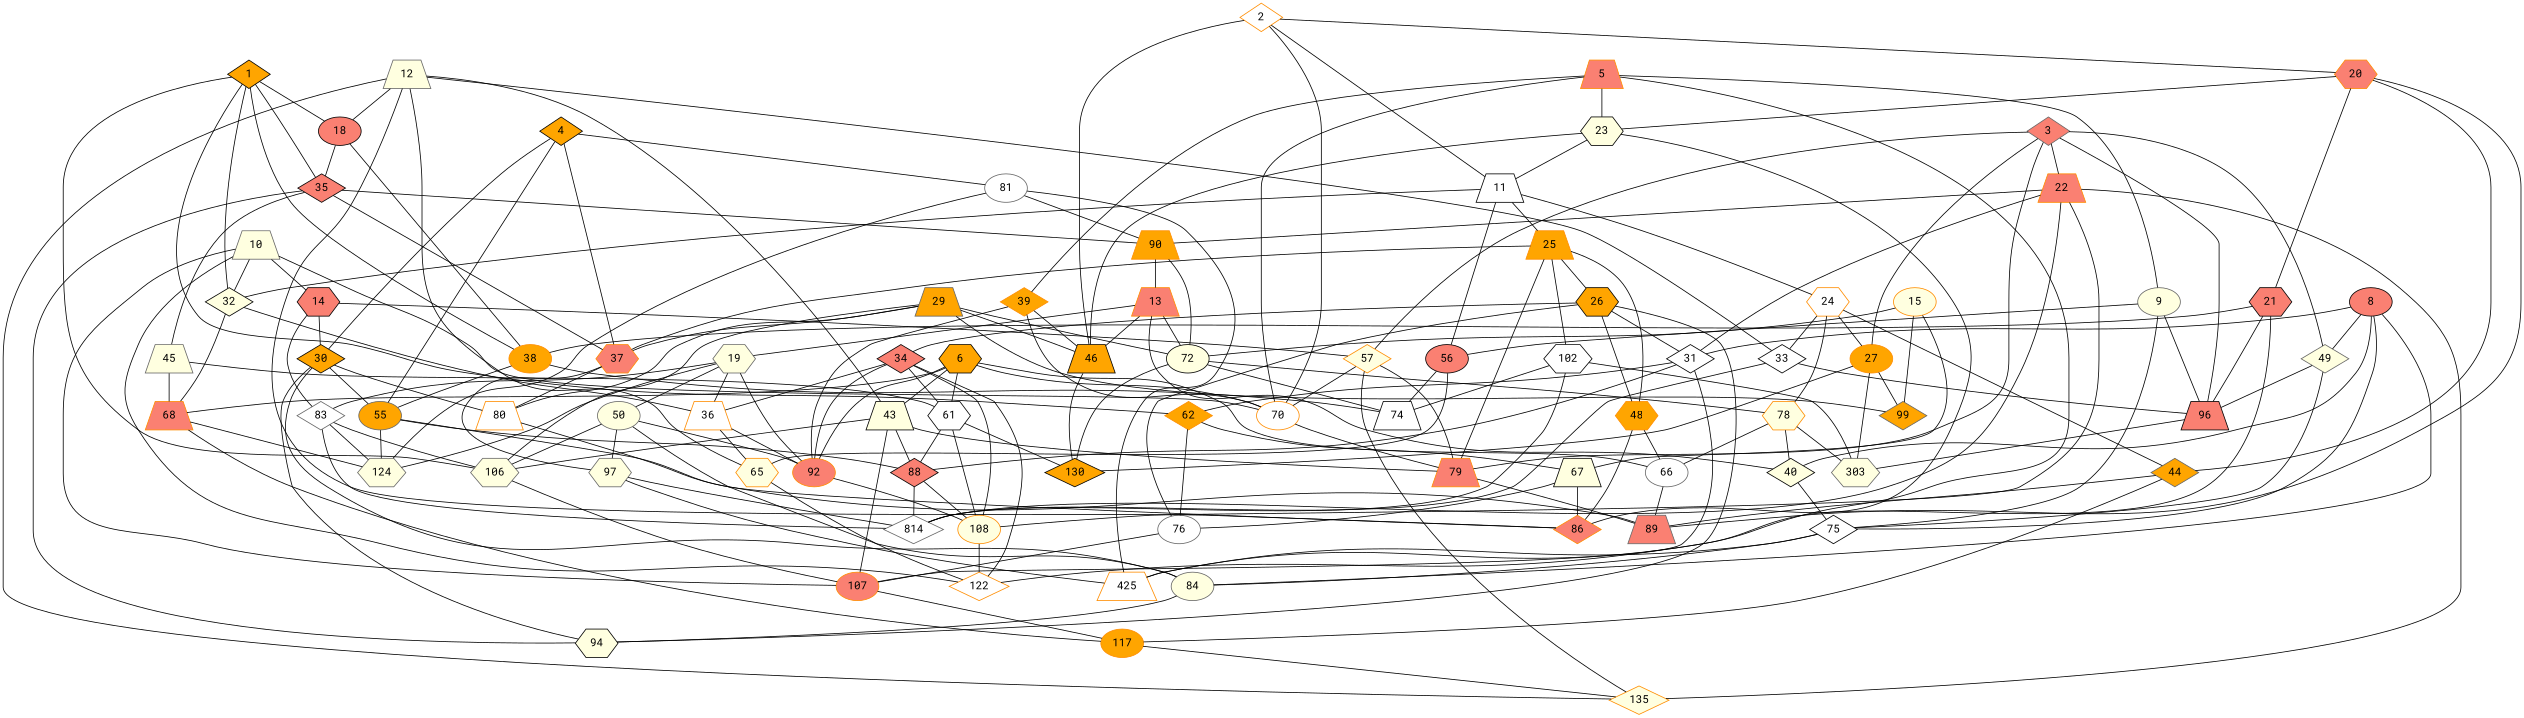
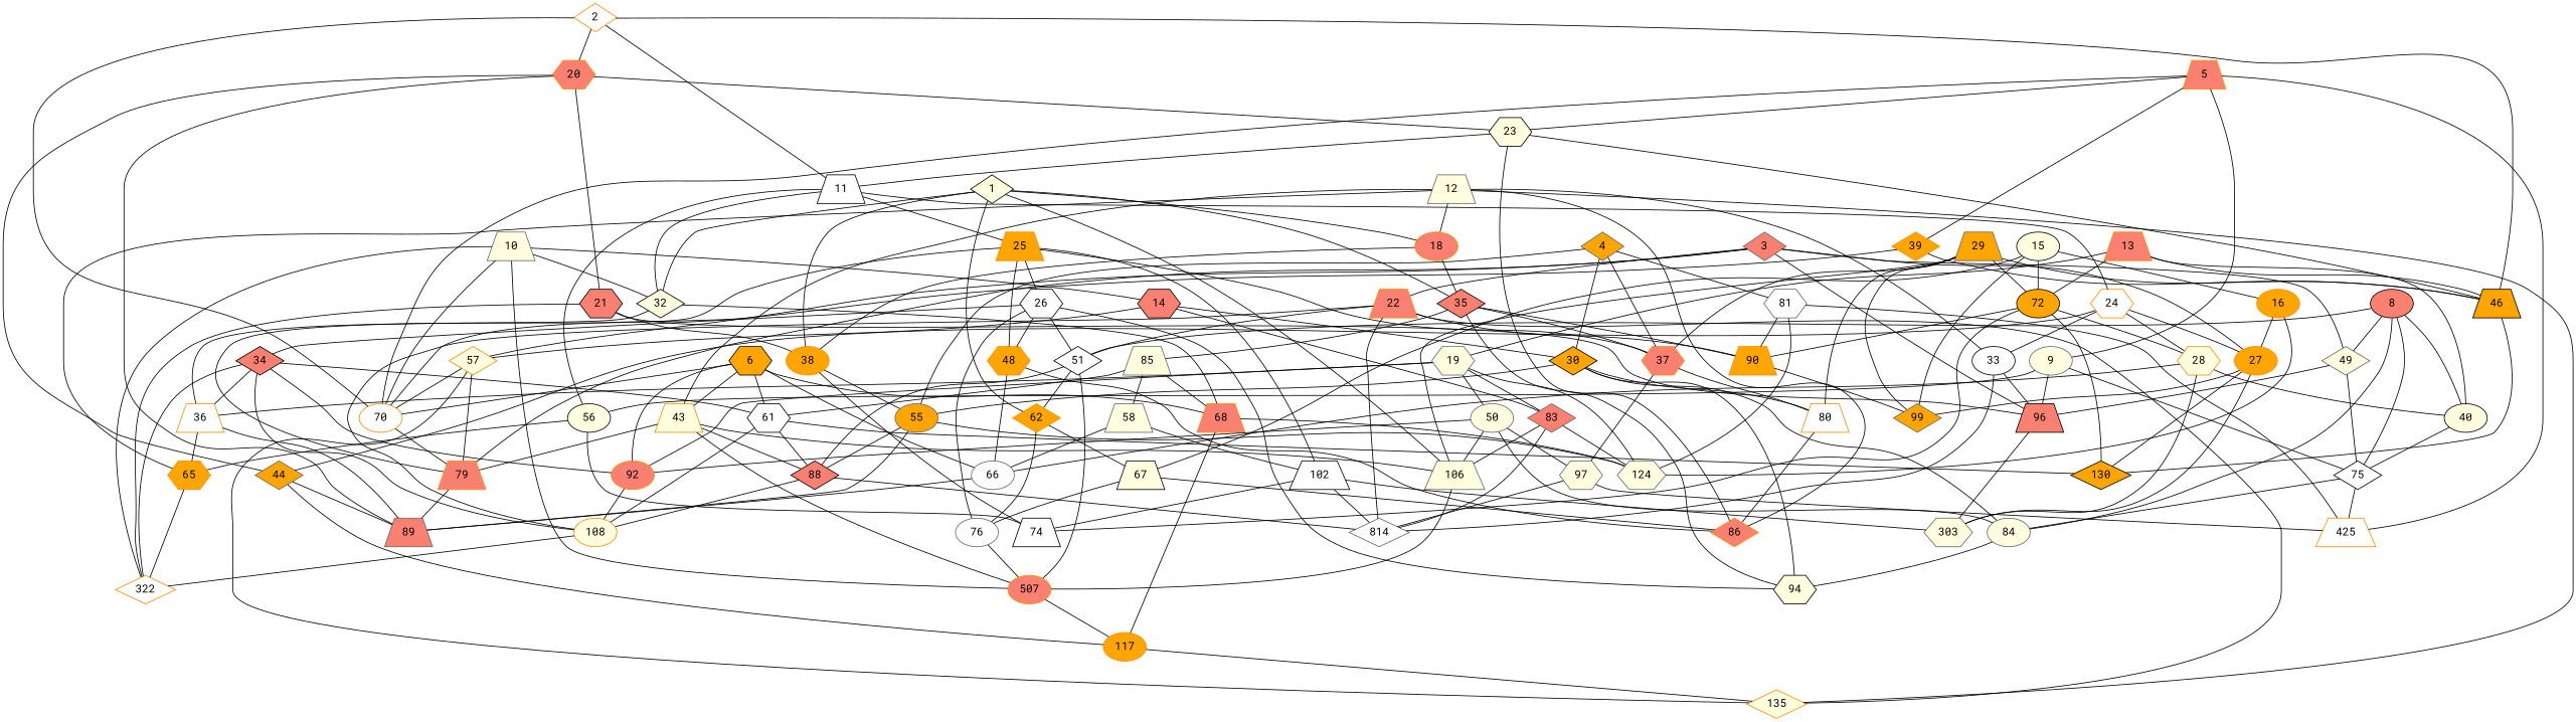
  graph {
    fontname="Roboto Mono"
    node [color=darkorange fillcolor=lightyellow fontname="Roboto Mono" shape=diamond style=filled]
    edge [fontname="Roboto Mono"]
-   1 [color=black fillcolor=orange super="+7"]
-   18 [color=black fillcolor=salmon shape=ellipse super="+31"]
+   1 [color=black super="+7"]
+   18 [fillcolor=salmon shape=ellipse super="+31"]
    32 [color=black super="+44"]
    35 [color=black fillcolor=salmon super="+101"]
    38 [fillcolor=orange shape=ellipse super="+47"]
    n6 [fillcolor=orange label=62]
-   106 [color=gray40 shape=hexagon super="+134"]
+   106 [color=gray40 shape=trapezium super="+134"]
    68 [fillcolor=salmon shape=trapezium super="+87"]
    36 [fillcolor=white shape=trapezium super="+77"]
    37 [fillcolor=salmon shape=hexagon super="+137"]
    90 [fillcolor=orange shape=trapezium super="+131"]
    94 [color=black shape=hexagon]
-   45 [color=gray40 shape=trapezium]
+   45 [color=gray40 shape=trapezium label=85]
    55 [color=gray40 fillcolor=orange shape=ellipse super="+69"]
    74 [color=black fillcolor=white shape=trapezium]
    67 [color=black shape=trapezium]
    76 [color=gray40 fillcolor=white shape=ellipse]
-   107 [fillcolor=salmon shape=ellipse super="+115"]
+   107 [fillcolor=salmon shape=ellipse super="+115" label=507]
    10 [color=gray40 shape=trapezium super="+17"]
    70 [fillcolor=white shape=ellipse super="+71"]
    14 [color=black fillcolor=salmon shape=hexagon super="+78"]
-   122 [fillcolor=white super="+129"]
+   122 [fillcolor=white super="+129" label=322]
    2 [fillcolor=white]
    11 [color=black fillcolor=white shape=trapezium super="+139"]
    20 [fillcolor=salmon shape=hexagon super="+132"]
    46 [color=black fillcolor=orange shape=trapezium super="+54"]
-   56 [color=black fillcolor=salmon shape=ellipse]
+   56 [color=black shape=ellipse]
    24 [fillcolor=white shape=hexagon super="+118"]
    25 [fillcolor=orange shape=trapezium super="+73"]
    23 [color=black shape=hexagon]
    21 [color=black fillcolor=salmon shape=hexagon]
    n32 [color=gray40 fillcolor=orange label=44]
    n33 [color=gray40 fillcolor=salmon label=89 shape=trapezium super="+140"]
    130 [color=black fillcolor=orange]
    3 [color=gray40 fillcolor=salmon super="+42"]
    22 [fillcolor=salmon shape=trapezium super="+110"]
    27 [fillcolor=orange shape=ellipse super="+128"]
    49 [color=gray40]
    57 [super="+59"]
    79 [fillcolor=salmon shape=trapezium super="+111"]
    96 [color=black fillcolor=salmon shape=trapezium super="+105"]
-   51 [color=black fillcolor=white super="+127" label=31]
+   51 [color=black fillcolor=white super="+127"]
    135
    108 [shape=ellipse super="+120"]
    n45 [color=gray40 fillcolor=white label=814 super="+141"]
    99 [color=gray40 fillcolor=orange]
    n47 [color=gray40 label=303 shape=hexagon]
    75 [color=black fillcolor=white super="+119"]
    30 [color=black fillcolor=orange super="+53"]
    84 [color=gray40 shape=ellipse super="+116"]
    80 [fillcolor=white shape=trapezium]
-   4 [color=black fillcolor=orange]
-   81 [color=gray40 fillcolor=white shape=ellipse super="+100"]
+   4 [color=gray40 fillcolor=orange]
+   81 [color=gray40 fillcolor=white shape=hexagon super="+100"]
    97 [color=gray40 shape=hexagon]
    124 [color=gray40 shape=hexagon super="+136"]
    88 [color=black fillcolor=salmon super="+89"]
    n57 [fillcolor=white label=425 shape=trapezium]
    5 [fillcolor=salmon shape=trapezium super="+121"]
    9 [color=gray40 shape=ellipse]
    39 [fillcolor=orange]
    86 [fillcolor=salmon super="+112"]
    92 [fillcolor=salmon shape=ellipse super="+93"]
    6 [color=black fillcolor=orange shape=hexagon super="+62"]
-   43 [color=black shape=trapezium super="+126"]
+   43 [shape=trapezium super="+126"]
    61 [color=black fillcolor=white shape=hexagon super="+109"]
    66 [color=gray40 fillcolor=white shape=ellipse super="+104"]
    117 [fillcolor=orange shape=ellipse]
    8 [color=black fillcolor=salmon shape=ellipse super="+85"]
-   40 [color=black]
+   40 [color=black shape=ellipse]
    50 [color=gray40 shape=ellipse super="+60"]
-   65 [shape=hexagon]
-   83 [color=gray40 fillcolor=white super="+95"]
-   33 [color=black fillcolor=white]
-   28 [shape=hexagon super="+133" label=78]
-   26 [color=black fillcolor=orange shape=hexagon super="+138"]
+   65 [fillcolor=orange shape=hexagon]
+   83 [color=gray40 fillcolor=salmon super="+95"]
+   33 [color=black fillcolor=white shape=ellipse]
+   28 [shape=hexagon super="+133"]
+   26 [color=black fillcolor=white shape=hexagon super="+138"]
    48 [fillcolor=orange shape=hexagon]
-   102 [color=black fillcolor=white shape=hexagon]
+   102 [color=black fillcolor=white shape=trapezium]
    12 [color=gray40 shape=trapezium super="+41"]
    19 [color=gray40 shape=hexagon super="+113"]
    13 [fillcolor=salmon shape=trapezium]
-   72 [color=black shape=ellipse super="+91"]
-   15 [shape=ellipse]
+   72 [color=black fillcolor=orange shape=ellipse super="+91"]
+   15 [color=black shape=ellipse]
+   16 [fillcolor=orange shape=ellipse]
    34 [color=black fillcolor=salmon super="+63"]
    29 [color=gray40 fillcolor=orange shape=trapezium super="+123"]
+   58 [color=gray40 shape=trapezium]
    1 -- 18
    1 -- 32
    1 -- 35
    1 -- 38
    1 -- n6
    1 -- 106
    18 -- 35
    18 -- 38
    32 -- 68
    32 -- 36
    35 -- 37
    35 -- 90
    35 -- 94
    35 -- 45
    38 -- 55
    38 -- 74
    n6 -- 67
    n6 -- 76
    106 -- 107
    68 -- 124
    68 -- 117
-   36 -- 92
+   36 -- n33
    36 -- 65
    37 -- 80
    37 -- 97
-   90 -- 13
+   90 -- 99
    45 -- 68
    45 -- 61
+   45 -- 58
    55 -- n33
    55 -- 124
    55 -- 88
    67 -- 76
    67 -- 86
    76 -- 107
    107 -- 117
    10 -- 32
    10 -- 107
    10 -- 70
    10 -- 14
    10 -- 122
    70 -- 79
    14 -- 57
    14 -- 30
    14 -- 83
    2 -- 70
    2 -- 11
    2 -- 20
    2 -- 46
    11 -- 32
    11 -- 56
    11 -- 24
    11 -- 25
    20 -- 23
    20 -- 21
    20 -- n32
    20 -- n33
    46 -- 130
    56 -- 74
    56 -- 65
    24 -- n32
    24 -- 27
    24 -- 33
    24 -- 28 [weight=2]
    25 -- 37
    25 -- 79
    25 -- 26
    25 -- 48
    25 -- 102
    23 -- 11
    23 -- 46
    23 -- 86
    21 -- 38
    21 -- 122
    21 -- 96
    n32 -- n33
    n32 -- 117
    3 -- 22
    3 -- 27
    3 -- 49
    3 -- 57
    3 -- 79
    3 -- 96
    22 -- 90
    22 -- 51
    22 -- 135
    22 -- 108
    22 -- n45
    27 -- 130
    27 -- 99
    27 -- n47
    49 -- 96
    49 -- 75
    57 -- 70
    57 -- 79
    57 -- 135
    79 -- n33
    96 -- n47
    51 -- n6
    51 -- 107
    51 -- 88
    108 -- 122
    75 -- 84
    75 -- n57
    30 -- 94
    30 -- 55
    30 -- 84
    30 -- 80
    84 -- 94
    80 -- 86
    4 -- 37
    4 -- 55
    4 -- 30
    4 -- 81
    81 -- 90 [weight=2]
    81 -- 124
    81 -- n57
    97 -- n45
    97 -- n57
    88 -- 108
    88 -- n45
    5 -- 70
    5 -- 23
    5 -- n57
    5 -- 9
    5 -- 39
    9 -- 56
    9 -- 96
    9 -- 75
    39 -- 70
    39 -- 46
-   39 -- 92
    92 -- 108
    6 -- 68
    6 -- 70
    6 -- 92
    6 -- 43
    6 -- 61
    6 -- 66
    43 -- 106
    43 -- 107
    43 -- 79
    43 -- 88
    61 -- 130
    61 -- 108
    61 -- 88
    66 -- n33
    117 -- 135
    8 -- 49
    8 -- 51
    8 -- 75
    8 -- 84
    8 -- 40
    40 -- 75
    50 -- 106
    50 -- 84
    50 -- 97
    50 -- 92
    65 -- 122
    83 -- 106
    83 -- n45
    83 -- 124
    33 -- 96
    33 -- n45
    28 -- n47
    28 -- 66
    28 -- 40
    26 -- 94
    26 -- 76
    26 -- 51
    26 -- 48
    26 -- 34
    48 -- 86
    48 -- 66
    102 -- 74
    102 -- n45
    102 -- n47
    12 -- 18
    12 -- 135
    12 -- 86
    12 -- 43
    12 -- 65
    12 -- 33
    19 -- 36
    19 -- 124
    19 -- 92
    19 -- 50
    19 -- 83
    13 -- 46
    13 -- 40
    13 -- 19
    13 -- 72
    72 -- 90
    72 -- 74
    72 -- 130
    72 -- 28
    15 -- 67
    15 -- 99
    15 -- 72
+   15 -- 16
+   16 -- 27
+   16 -- 124
    34 -- 36
    34 -- 122
    34 -- 108
    34 -- 92
    34 -- 61
    29 -- 106
    29 -- 37
    29 -- 46
    29 -- 99
    29 -- 80
    29 -- 72
+   58 -- 66
+   58 -- 102
  }
